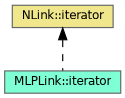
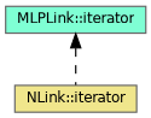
  digraph {
    node [color=gray40 fontname=Helvetica fontsize=10 shape=record style=filled]
    n1 [fillcolor=aquamarine fontcolor=black height=0.2 label="MLPLink::iterator" width=0.4]
    n2 [fillcolor=khaki height=0.2 label="NLink::iterator" width=0.4]
-   n2 -> n1 [color=black dir=back fontname=Helvetica fontsize=10 labelfontname=Helvetica labelfontsize=10 style=dashed]
+   n1 -> n2 [color=black dir=back fontname=Helvetica fontsize=10 labelfontname=Helvetica labelfontsize=10 style=dashed]
  }
